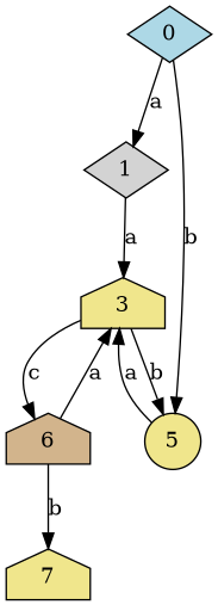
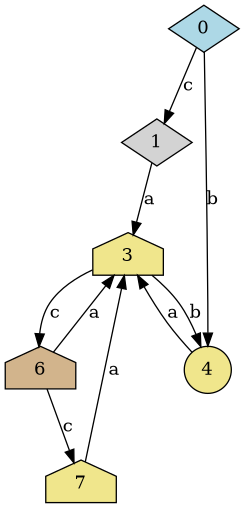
  strict digraph {
    node [fillcolor=khaki shape=house style=filled]
    0 [fillcolor=lightblue shape=diamond]
    1 [fillcolor=lightgrey shape=diamond]
-   4 [shape=circle label=5]
+   4 [shape=circle]
    3
    6 [fillcolor=tan]
    7
-   0 -> 1 [label=a]
+   0 -> 1 [label=c]
    0 -> 4 [label=b]
    1 -> 3 [label=a]
    4 -> 3 [label=a]
    3 -> 4 [label=b]
    3 -> 6 [label=c]
    6 -> 3 [label=a]
-   6 -> 7 [label=b]
+   6 -> 7 [label=c]
+   7 -> 3 [label=a]
  }
